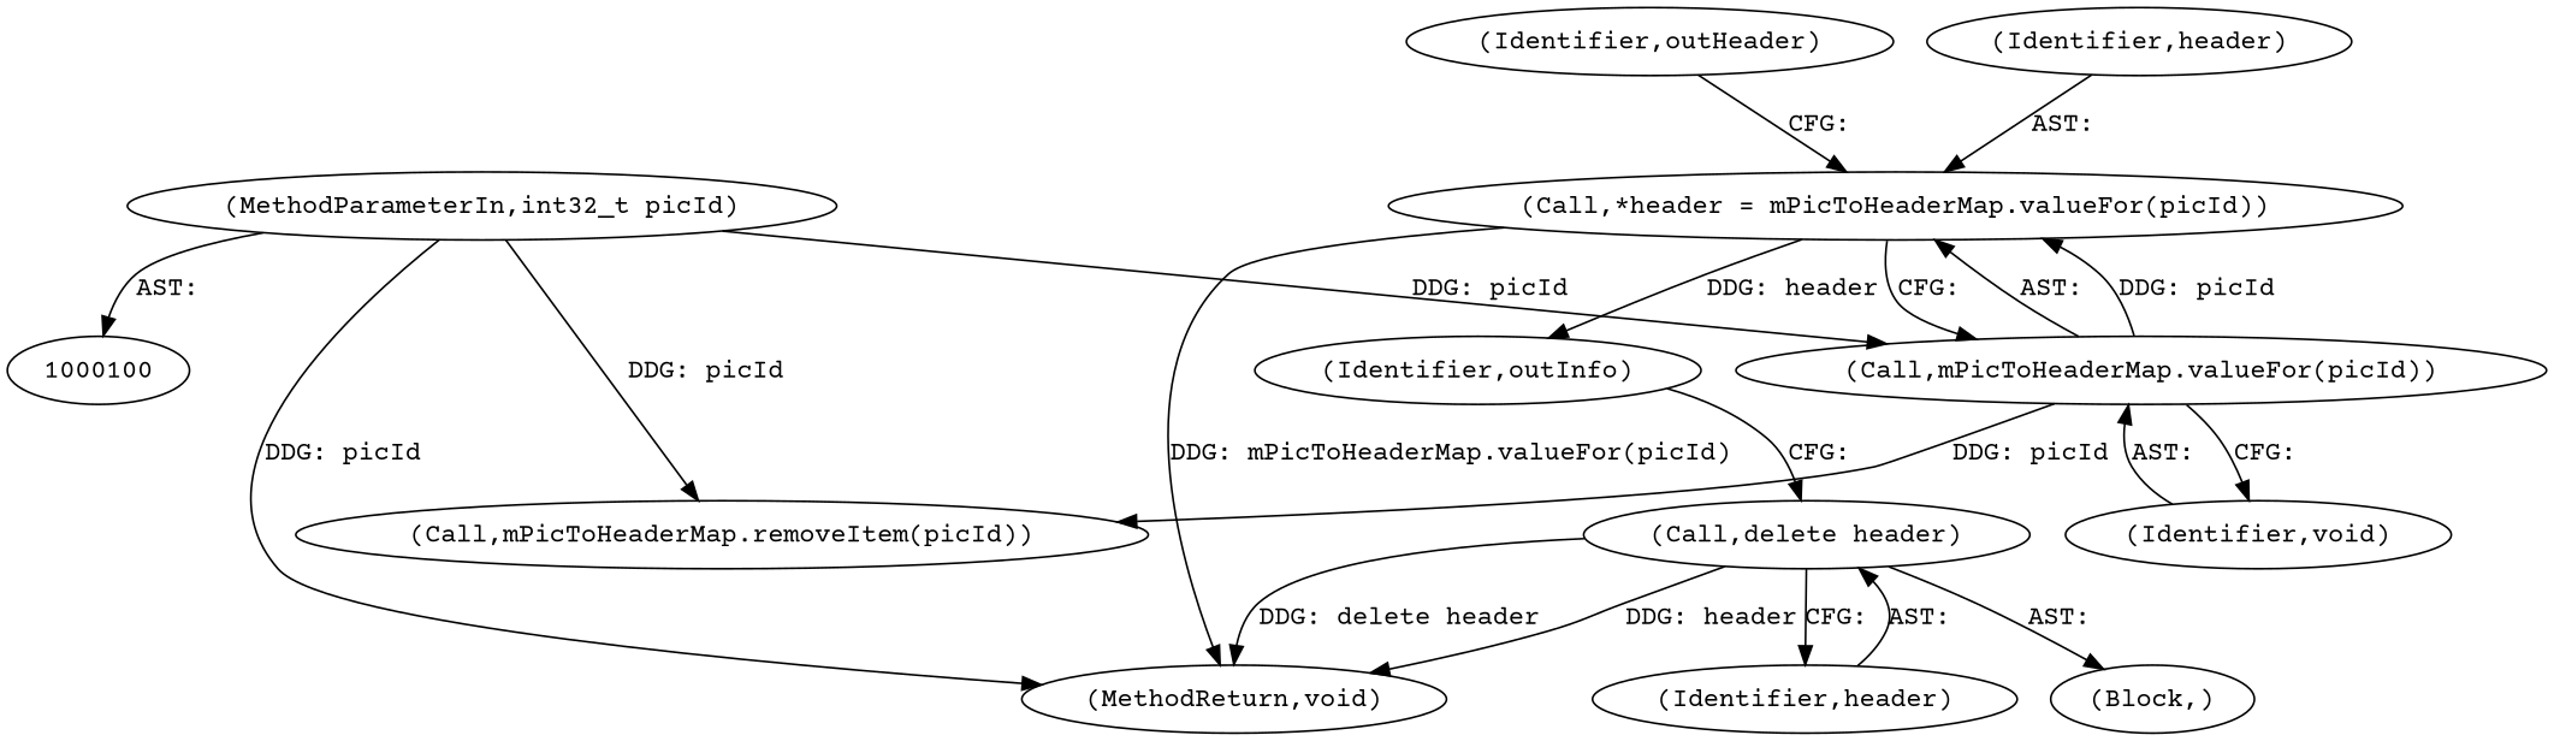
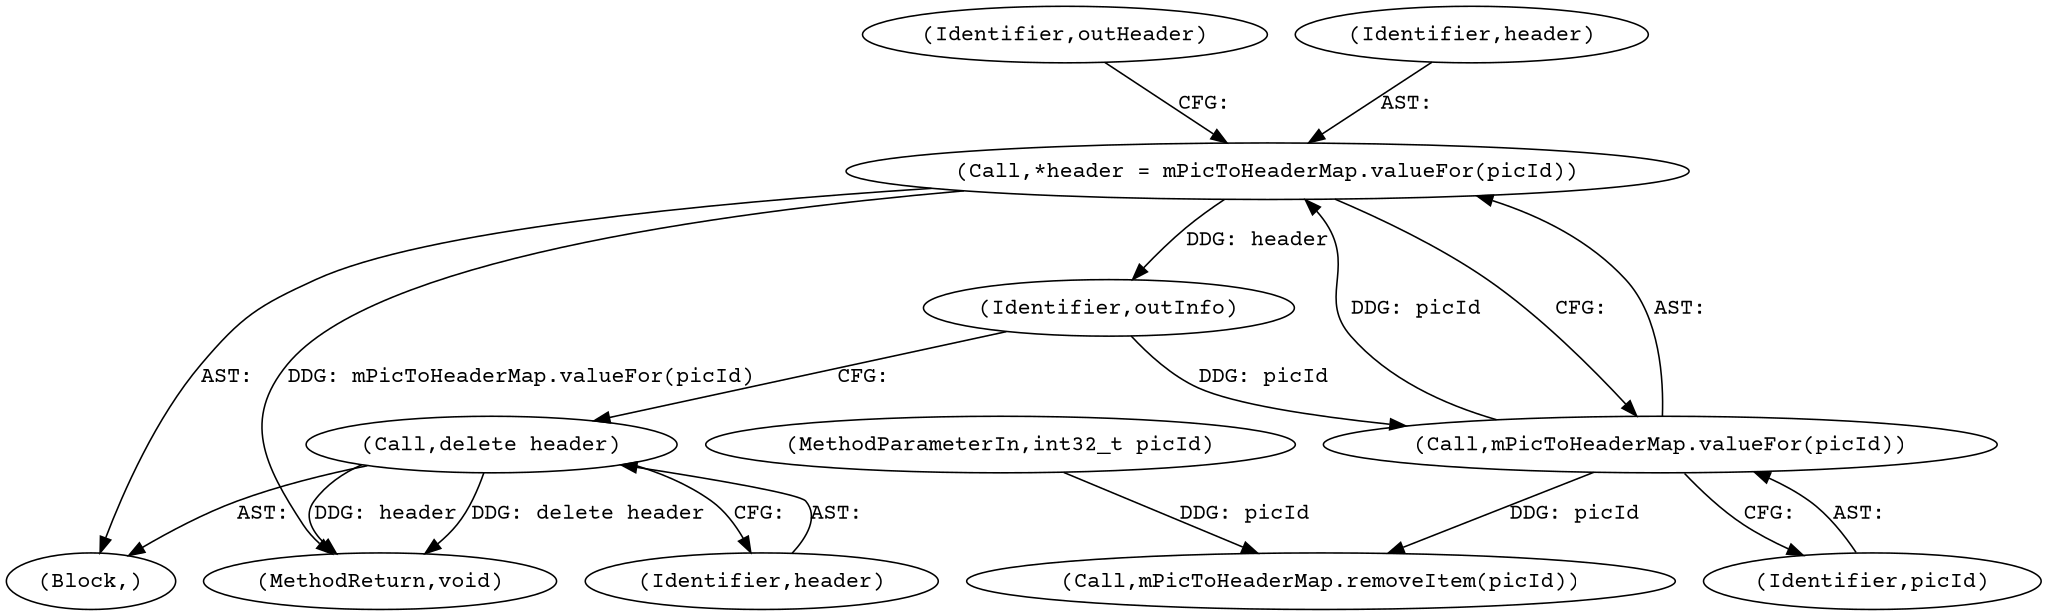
  digraph {
    fontname="Courier Prime"
    node [fontname="Courier Prime"]
    edge [fontname="Courier Prime"]
    n1 [label="(Call,delete header)"]
    n2 [label="(MethodReturn,void)"]
    n3 [label="(Block,)"]
    n4 [label="(Identifier,header)"]
    n5 [label="(Call,*header = mPicToHeaderMap.valueFor(picId))"]
    n6 [label="(Call,mPicToHeaderMap.valueFor(picId))"]
    n7 [label="(Identifier,outInfo)"]
    n8 [label="(Call,mPicToHeaderMap.removeItem(picId))"]
-   n9 [label="(Identifier,void)"]
+   n9 [label="(Identifier,picId)"]
    n10 [label="(MethodParameterIn,int32_t picId)"]
-   1000100
    n12 [label="(Identifier,outHeader)"]
    n13 [label="(Identifier,header)"]
    n1 -> n2 [label="DDG: header"]
    n1 -> n2 [label="DDG: delete header"]
    n1 -> n3 [label="AST: "]
    n1 -> n4 [label="CFG: "]
    n4 -> n1 [label="AST: "]
    n5 -> n2 [label="DDG: mPicToHeaderMap.valueFor(picId)"]
+   n5 -> n3 [label="AST: "]
    n5 -> n6 [label="CFG: "]
    n5 -> n7 [label="DDG: header"]
    n6 -> n5 [label="AST: "]
    n6 -> n5 [label="DDG: picId"]
    n6 -> n8 [label="DDG: picId"]
    n6 -> n9 [label="CFG: "]
    n7 -> n1 [label="CFG: "]
    n9 -> n6 [label="AST: "]
-   n10 -> n2 [label="DDG: picId"]
-   n10 -> n6 [label="DDG: picId"]
+   n7 -> n6 [label="DDG: picId"]
    n10 -> n8 [label="DDG: picId"]
-   n10 -> 1000100 [label="AST: "]
    n12 -> n5 [label="CFG: "]
    n13 -> n5 [label="AST: "]
  }
